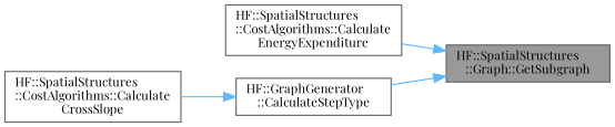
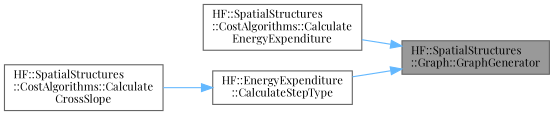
  digraph {
    fontname="Playfair Display"
    rankdir=RL
    node [color=grey40 fillcolor=white fontname="Playfair Display" fontsize=10 shape=box style=filled]
    edge [color=steelblue1 dir=back fontname="Playfair Display" fontsize=10 labelfontname=Helvetica labelfontsize=10 style=solid]
-   n1 [color=gray40 fillcolor=grey60 fontcolor=black height=0.2 label="HF::SpatialStructures\l::Graph::GetSubgraph" width=0.4]
+   n1 [color=gray40 fillcolor=grey60 fontcolor=black height=0.2 label="HF::SpatialStructures\l::Graph::GraphGenerator" width=0.4]
    n2 [height=0.2 label="HF::SpatialStructures\l::CostAlgorithms::Calculate\lEnergyExpenditure" width=0.4]
-   n3 [height=0.2 label="HF::GraphGenerator\l::CalculateStepType" width=0.4]
+   n3 [height=0.2 label="HF::EnergyExpenditure\l::CalculateStepType" width=0.4]
    n4 [height=0.2 label="HF::SpatialStructures\l::CostAlgorithms::Calculate\lCrossSlope" width=0.4]
    n1 -> n2
    n1 -> n3
    n3 -> n4
  }
